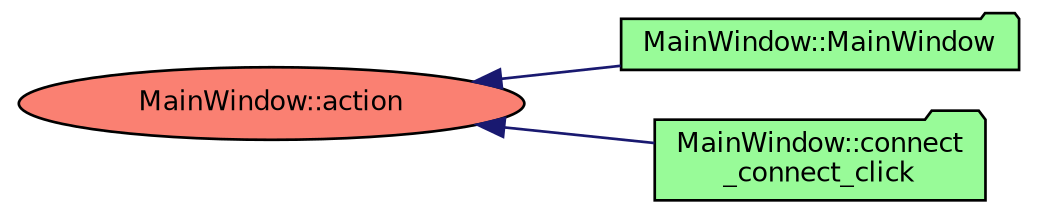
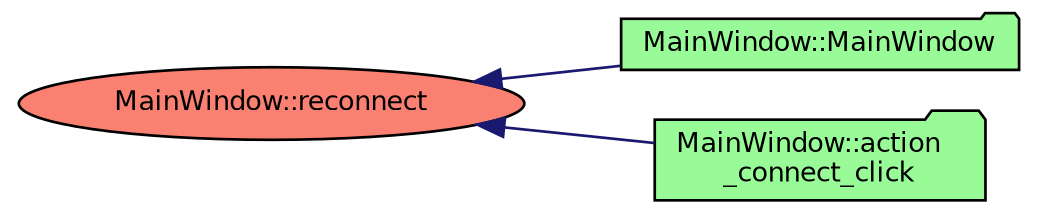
  digraph {
    rankdir=LR
    node [color=black fillcolor=palegreen fontname=Helvetica fontsize=10 shape=folder style=filled]
    edge [color=midnightblue dir=back fontname=Helvetica fontsize=10 labelfontname=Helvetica labelfontsize=10 style=solid]
-   n1 [fillcolor=salmon fontcolor=black height=0.2 label="MainWindow::action" shape=ellipse width=0.4]
+   n1 [fillcolor=salmon fontcolor=black height=0.2 label="MainWindow::reconnect" shape=ellipse width=0.4]
    n2 [height=0.2 label="MainWindow::MainWindow" width=0.4]
-   n3 [height=0.2 label="MainWindow::connect\l_connect_click" width=0.4]
+   n3 [height=0.2 label="MainWindow::action\l_connect_click" width=0.4]
    n1 -> n2
    n1 -> n3
  }
